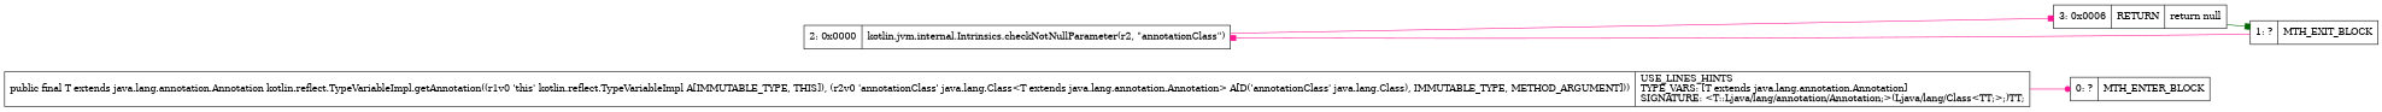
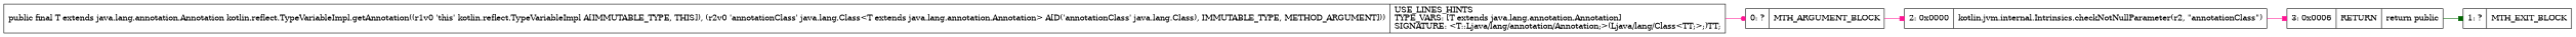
  digraph {
    rankdir=LR
    node [shape=record]
    edge [arrowhead=box color=deeppink]
-   n1 [label="{0\:\ ?|MTH_ENTER_BLOCK\l}"]
+   n1 [label="{0\:\ ?|MTH_ARGUMENT_BLOCK\l}"]
    n2 [label="{2\:\ 0x0000|kotlin.jvm.internal.Intrinsics.checkNotNullParameter(r2, \"annotationClass\")\l}"]
-   n3 [label="{3\:\ 0x0006|RETURN\l|return null\l}"]
+   n3 [label="{3\:\ 0x0006|RETURN\l|return public\l}"]
    n4 [label="{1\:\ ?|MTH_EXIT_BLOCK\l}"]
    n5 [label="{public final T extends java.lang.annotation.Annotation kotlin.reflect.TypeVariableImpl.getAnnotation((r1v0 'this' kotlin.reflect.TypeVariableImpl A[IMMUTABLE_TYPE, THIS]), (r2v0 'annotationClass' java.lang.Class\<T extends java.lang.annotation.Annotation\> A[D('annotationClass' java.lang.Class), IMMUTABLE_TYPE, METHOD_ARGUMENT]))  | USE_LINES_HINTS\lTYPE_VARS: [T extends java.lang.annotation.Annotation]\lSIGNATURE: \<T::Ljava\/lang\/annotation\/Annotation;\>(Ljava\/lang\/Class\<TT;\>;)TT;\l}"]
-   n4 -> n2
+   n1 -> n2
    n2 -> n3
    n3 -> n4 [color=darkgreen]
    n5 -> n1 [arrowhead=dot]
  }
